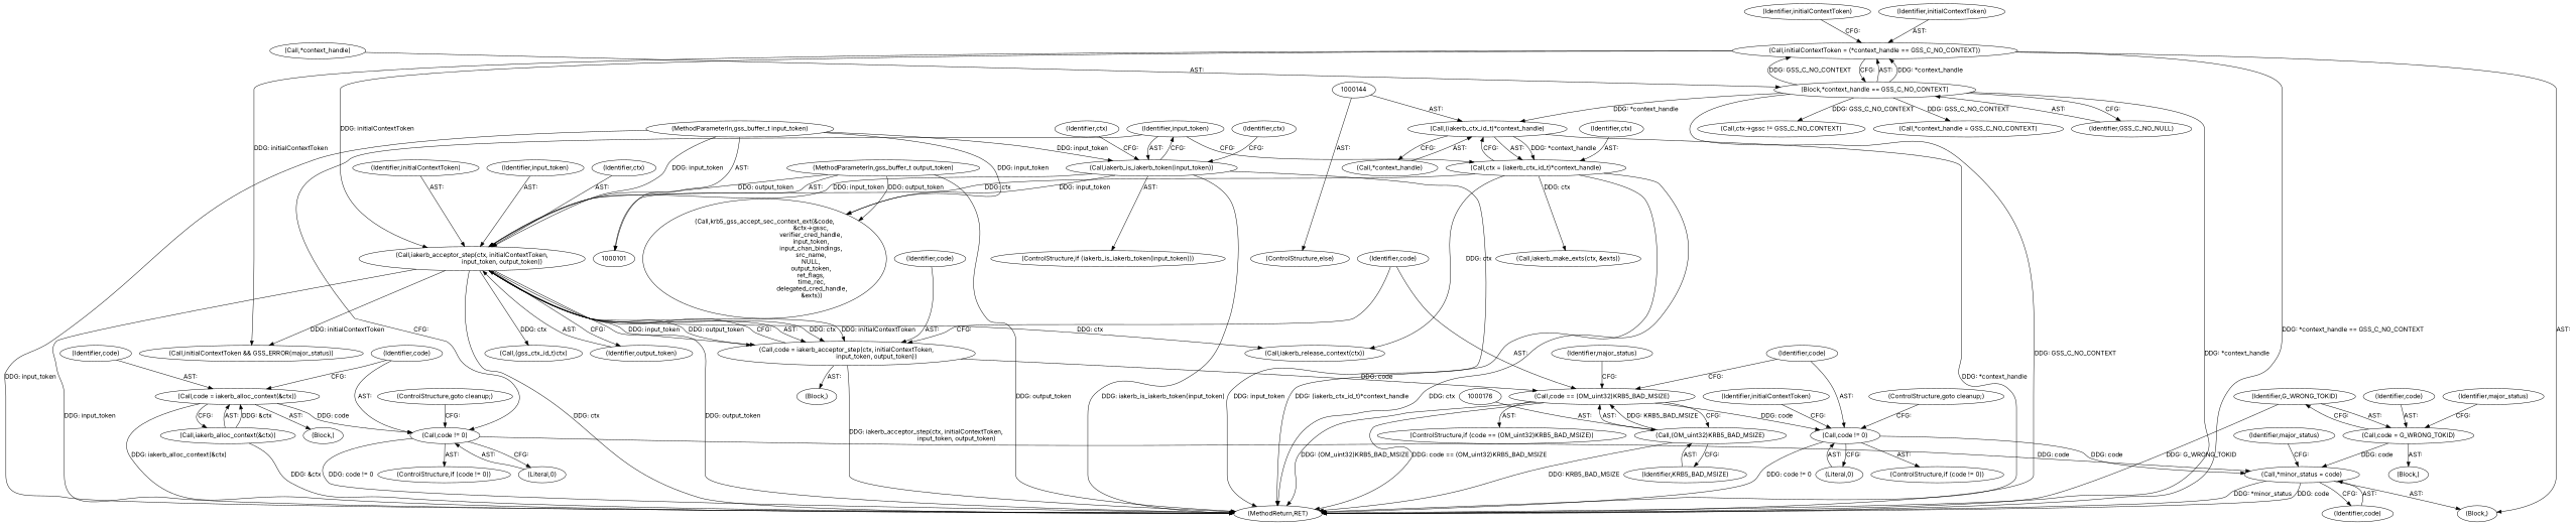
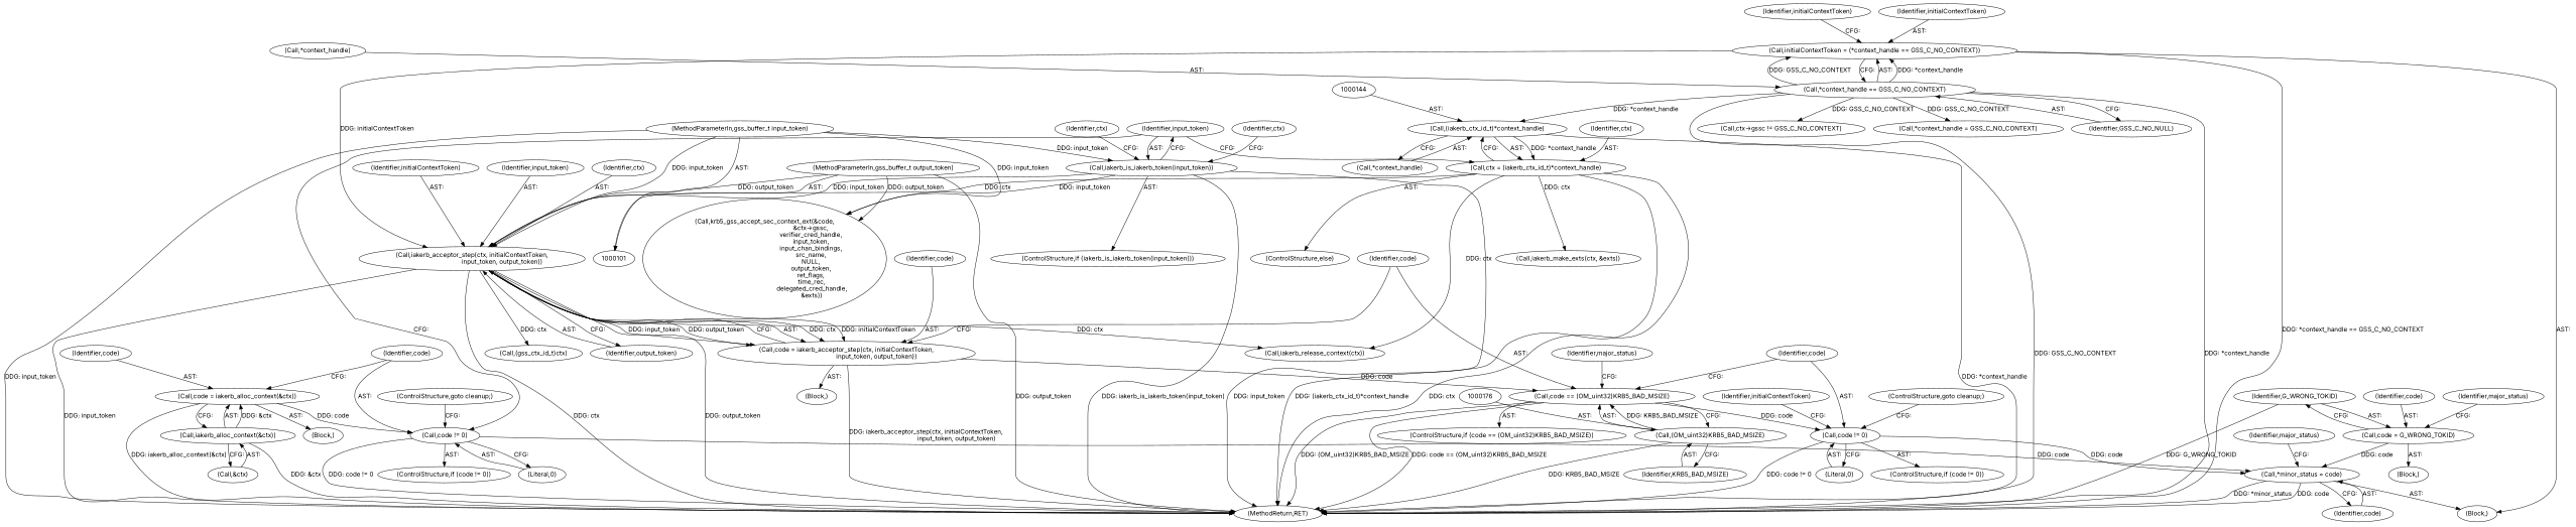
  digraph {
    fontname=Inter
    node [fontname=Inter]
    edge [fontname=Inter]
    n1 [label="(Call,*minor_status = code)"]
    n2 [label="(Block,)"]
    n3 [label="(Identifier,code)"]
    n4 [label="(MethodReturn,RET)"]
    n5 [label="(Call,code = G_WRONG_TOKID)"]
    n6 [label="(Identifier,G_WRONG_TOKID)"]
    n7 [label="(Block,)"]
    n8 [label="(Call,code != 0)"]
    n9 [label="(Literal,0)"]
    n10 [label="(ControlStructure,if (code != 0))"]
    n11 [label="(Call,code == (OM_uint32)KRB5_BAD_MSIZE)"]
    n12 [label="(Call,(OM_uint32)KRB5_BAD_MSIZE)"]
    n13 [label="(ControlStructure,if (code == (OM_uint32)KRB5_BAD_MSIZE))"]
    n14 [label="(Identifier,KRB5_BAD_MSIZE)"]
    n15 [label="(Call,code = iakerb_acceptor_step(ctx, initialContextToken,\n                                    input_token, output_token))"]
    n16 [label="(Call,iakerb_acceptor_step(ctx, initialContextToken,\n                                    input_token, output_token))"]
    n17 [label="(Block,)"]
    n18 [label="(Call,iakerb_release_context(ctx))"]
-   n19 [label="(Call,initialContextToken && GSS_ERROR(major_status))"]
    n20 [label="(Call,(gss_ctx_id_t)ctx)"]
    n21 [label="(Identifier,output_token)"]
    n22 [label="(Call,ctx = (iakerb_ctx_id_t)*context_handle)"]
    n23 [label="(Call,(iakerb_ctx_id_t)*context_handle)"]
    n24 [label="(Call,iakerb_make_exts(ctx, &exts))"]
    n25 [label="(ControlStructure,else)"]
    n26 [label="(Call,*context_handle)"]
-   n27 [label="(Block,*context_handle == GSS_C_NO_CONTEXT)"]
+   n27 [label="(Call,*context_handle == GSS_C_NO_CONTEXT)"]
    n28 [label="(Call,initialContextToken = (*context_handle == GSS_C_NO_CONTEXT))"]
    n29 [label="(Call,*context_handle = GSS_C_NO_CONTEXT)"]
    n30 [label="(Identifier,GSS_C_NO_NULL)"]
    n31 [label="(Call,ctx->gssc != GSS_C_NO_CONTEXT)"]
    n32 [label="(Call,iakerb_is_iakerb_token(input_token))"]
    n33 [label="(ControlStructure,if (iakerb_is_iakerb_token(input_token)))"]
    n34 [label="(Call,krb5_gss_accept_sec_context_ext(&code,\n                                                       &ctx->gssc,\n                                                       verifier_cred_handle,\n                                                       input_token,\n                                                       input_chan_bindings,\n                                                       src_name,\n                                                       NULL,\n                                                       output_token,\n                                                       ret_flags,\n                                                        time_rec,\n                                                        delegated_cred_handle,\n                                                        &exts))"]
    n35 [label="(Identifier,input_token)"]
    n36 [label="(Call,code != 0)"]
    n37 [label="(MethodParameterIn,gss_buffer_t input_token)"]
    1000101
    n39 [label="(MethodParameterIn,gss_buffer_t output_token)"]
    n40 [label="(ControlStructure,if (code != 0))"]
    n41 [label="(Literal,0)"]
    n42 [label="(Call,code = iakerb_alloc_context(&ctx))"]
    n43 [label="(Call,iakerb_alloc_context(&ctx))"]
    n44 [label="(Block,)"]
+   n45 [label="(Call,&ctx)"]
    n46 [label="(Identifier,code)"]
    n47 [label="(Identifier,input_token)"]
    n48 [label="(Identifier,initialContextToken)"]
    n49 [label="(Identifier,code)"]
    n50 [label="(Identifier,code)"]
    n51 [label="(Identifier,major_status)"]
    n52 [label="(Identifier,ctx)"]
    n53 [label="(Identifier,code)"]
    n54 [label="(Identifier,initialContextToken)"]
    n55 [label="(Identifier,ctx)"]
    n56 [label="(Call,*context_handle)"]
    n57 [label="(Identifier,code)"]
    n58 [label="(Identifier,initialContextToken)"]
    n59 [label="(Identifier,initialContextToken)"]
    n60 [label="(Identifier,ctx)"]
    n61 [label="(ControlStructure,goto cleanup;)"]
    n62 [label="(Identifier,code)"]
    n63 [label="(Identifier,major_status)"]
    n64 [label="(ControlStructure,goto cleanup;)"]
    n65 [label="(Identifier,ctx)"]
    n66 [label="(Identifier,major_status)"]
    1000144
    1000176
    n1 -> n2 [label="AST: "]
    n1 -> n3 [label="CFG: "]
    n1 -> n4 [label="DDG: *minor_status"]
    n1 -> n4 [label="DDG: code"]
    n3 -> n1 [label="AST: "]
    n5 -> n1 [label="DDG: code"]
    n5 -> n6 [label="CFG: "]
    n5 -> n7 [label="AST: "]
    n6 -> n4 [label="DDG: G_WRONG_TOKID"]
    n6 -> n5 [label="AST: "]
    n8 -> n1 [label="DDG: code"]
    n8 -> n4 [label="DDG: code != 0"]
    n8 -> n9 [label="CFG: "]
    n8 -> n10 [label="AST: "]
    n9 -> n8 [label="AST: "]
    n11 -> n4 [label="DDG: code == (OM_uint32)KRB5_BAD_MSIZE"]
    n11 -> n4 [label="DDG: (OM_uint32)KRB5_BAD_MSIZE"]
    n11 -> n8 [label="DDG: code"]
    n11 -> n12 [label="CFG: "]
    n11 -> n13 [label="AST: "]
    n12 -> n4 [label="DDG: KRB5_BAD_MSIZE"]
    n12 -> n11 [label="AST: "]
    n12 -> n11 [label="DDG: KRB5_BAD_MSIZE"]
    n12 -> n14 [label="CFG: "]
    n14 -> n12 [label="AST: "]
    n15 -> n4 [label="DDG: iakerb_acceptor_step(ctx, initialContextToken,\n                                    input_token, output_token)"]
    n15 -> n11 [label="DDG: code"]
    n15 -> n16 [label="CFG: "]
    n15 -> n17 [label="AST: "]
    n16 -> n4 [label="DDG: ctx"]
    n16 -> n4 [label="DDG: output_token"]
    n16 -> n4 [label="DDG: input_token"]
    n16 -> n15 [label="AST: "]
    n16 -> n15 [label="DDG: ctx"]
    n16 -> n15 [label="DDG: initialContextToken"]
    n16 -> n15 [label="DDG: input_token"]
    n16 -> n15 [label="DDG: output_token"]
    n16 -> n18 [label="DDG: ctx"]
-   n16 -> n19 [label="DDG: initialContextToken"]
    n16 -> n20 [label="DDG: ctx"]
    n16 -> n21 [label="CFG: "]
    n21 -> n16 [label="AST: "]
    n22 -> n4 [label="DDG: ctx"]
    n22 -> n4 [label="DDG: (iakerb_ctx_id_t)*context_handle"]
    n22 -> n16 [label="DDG: ctx"]
    n22 -> n18 [label="DDG: ctx"]
    n22 -> n23 [label="CFG: "]
    n22 -> n24 [label="DDG: ctx"]
-   1000144 -> n25 [label="AST: "]
+   n22 -> n25 [label="AST: "]
    n23 -> n4 [label="DDG: *context_handle"]
    n23 -> n22 [label="AST: "]
    n23 -> n22 [label="DDG: *context_handle"]
    n23 -> n26 [label="CFG: "]
    n26 -> n23 [label="AST: "]
    n27 -> n4 [label="DDG: GSS_C_NO_CONTEXT"]
    n27 -> n4 [label="DDG: *context_handle"]
    n27 -> n23 [label="DDG: *context_handle"]
    n27 -> n28 [label="AST: "]
    n27 -> n28 [label="DDG: *context_handle"]
    n27 -> n28 [label="DDG: GSS_C_NO_CONTEXT"]
    n27 -> n29 [label="DDG: GSS_C_NO_CONTEXT"]
    n27 -> n30 [label="CFG: "]
    n27 -> n31 [label="DDG: GSS_C_NO_CONTEXT"]
    n28 -> n2 [label="AST: "]
    n28 -> n4 [label="DDG: *context_handle == GSS_C_NO_CONTEXT"]
    n28 -> n16 [label="DDG: initialContextToken"]
-   n28 -> n19 [label="DDG: initialContextToken"]
    n28 -> n27 [label="CFG: "]
    n30 -> n27 [label="AST: "]
    n32 -> n4 [label="DDG: input_token"]
    n32 -> n4 [label="DDG: iakerb_is_iakerb_token(input_token)"]
    n32 -> n16 [label="DDG: input_token"]
    n32 -> n33 [label="AST: "]
    n32 -> n34 [label="DDG: input_token"]
    n32 -> n35 [label="CFG: "]
    n35 -> n22 [label="CFG: "]
    n35 -> n32 [label="AST: "]
    n35 -> n36 [label="CFG: "]
    n36 -> n1 [label="DDG: code"]
    n36 -> n4 [label="DDG: code != 0"]
    n36 -> n40 [label="AST: "]
    n36 -> n41 [label="CFG: "]
    n37 -> n4 [label="DDG: input_token"]
    n37 -> n16 [label="DDG: input_token"]
    n37 -> n32 [label="DDG: input_token"]
    n37 -> n34 [label="DDG: input_token"]
    n37 -> 1000101 [label="AST: "]
    n39 -> n4 [label="DDG: output_token"]
    n39 -> n16 [label="DDG: output_token"]
    n39 -> n34 [label="DDG: output_token"]
    n39 -> 1000101 [label="AST: "]
    n41 -> n36 [label="AST: "]
    n42 -> n4 [label="DDG: iakerb_alloc_context(&ctx)"]
    n42 -> n36 [label="DDG: code"]
    n42 -> n43 [label="CFG: "]
    n42 -> n44 [label="AST: "]
    n43 -> n4 [label="DDG: &ctx"]
    n43 -> n42 [label="AST: "]
    n43 -> n42 [label="DDG: &ctx"]
+   n43 -> n45 [label="CFG: "]
+   n45 -> n43 [label="AST: "]
    n46 -> n5 [label="AST: "]
    n47 -> n16 [label="AST: "]
    n48 -> n28 [label="CFG: "]
    n49 -> n36 [label="AST: "]
    n49 -> n42 [label="CFG: "]
    n50 -> n15 [label="AST: "]
    n51 -> n5 [label="CFG: "]
    n52 -> n22 [label="AST: "]
    n53 -> n11 [label="AST: "]
    n53 -> n15 [label="CFG: "]
    n54 -> n16 [label="AST: "]
    n55 -> n32 [label="CFG: "]
    n56 -> n27 [label="AST: "]
    n57 -> n42 [label="AST: "]
    n58 -> n28 [label="AST: "]
    n59 -> n8 [label="CFG: "]
    n60 -> n32 [label="CFG: "]
    n61 -> n36 [label="CFG: "]
    n62 -> n8 [label="AST: "]
    n62 -> n11 [label="CFG: "]
    n63 -> n1 [label="CFG: "]
    n64 -> n8 [label="CFG: "]
    n65 -> n16 [label="AST: "]
    n66 -> n11 [label="CFG: "]
    1000144 -> n23 [label="AST: "]
    1000176 -> n12 [label="AST: "]
  }
